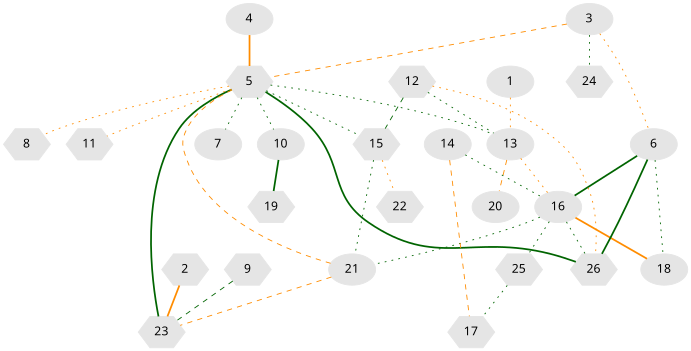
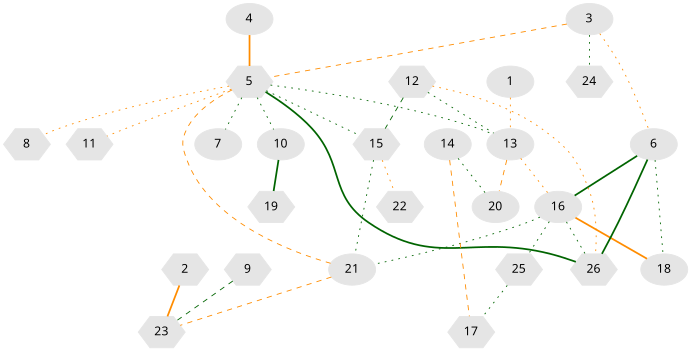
  graph {
    fontname="Noto Sans"
    node [color=gray90 fontname="Noto Sans" shape=hexagon style=filled]
    edge [color=darkgreen fontname="Noto Sans" style=dotted weight=1.0]
    1 [shape=ellipse]
    13 [shape=ellipse]
    16 [shape=ellipse]
    20 [shape=ellipse]
    2
    23
    3 [shape=ellipse]
    5
    6 [shape=ellipse]
    24
    7 [shape=ellipse]
    8
    10 [shape=ellipse]
    11
    15
    21 [shape=ellipse]
    26
    18 [shape=ellipse]
    4 [shape=ellipse]
    19
    22
    25
    9
    12
    14 [shape=ellipse]
    17
    1 -- 13 [color=darkorange]
    13 -- 16 [color=darkorange]
    13 -- 20 [color=darkorange style=dashed]
    16 -- 21 [weight=2.0]
    16 -- 26
    16 -- 18 [color=darkorange style=bold]
    16 -- 25
    2 -- 23 [color=darkorange style=bold]
    3 -- 5 [color=darkorange style=dashed]
    3 -- 6 [color=darkorange]
    3 -- 24
    5 -- 13
-   5 -- 23 [style=bold weight=3.0]
    5 -- 7
    5 -- 8 [color=darkorange]
    5 -- 10
    5 -- 11 [color=darkorange]
    5 -- 15 [weight=3.0]
    5 -- 21 [color=darkorange style=dashed]
    5 -- 26 [style=bold]
    6 -- 16 [style=bold]
    6 -- 26 [style=bold]
    6 -- 18
    10 -- 19 [style=bold]
    15 -- 21 [weight=2.0]
    15 -- 22 [color=darkorange]
    21 -- 23 [color=darkorange style=dashed]
    4 -- 5 [color=darkorange style=bold]
    25 -- 17
    9 -- 23 [style=dashed]
    12 -- 13
    12 -- 15 [style=dashed weight=2.0]
    12 -- 26 [color=darkorange]
-   14 -- 16
+   14 -- 20
    14 -- 17 [color=darkorange style=dashed]
  }
